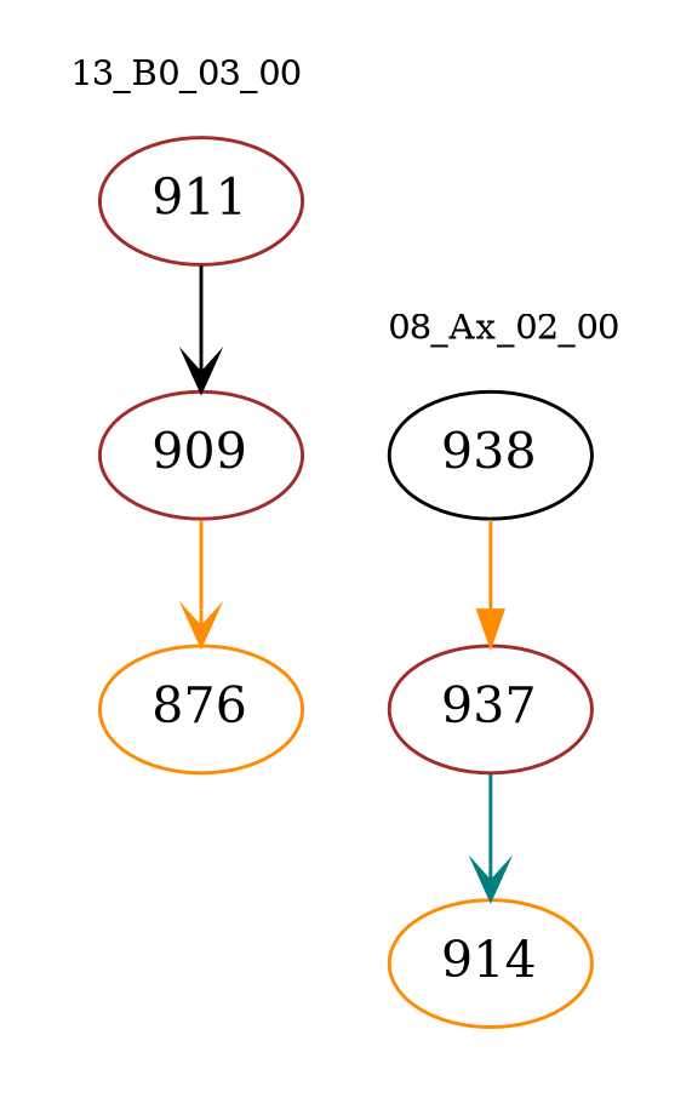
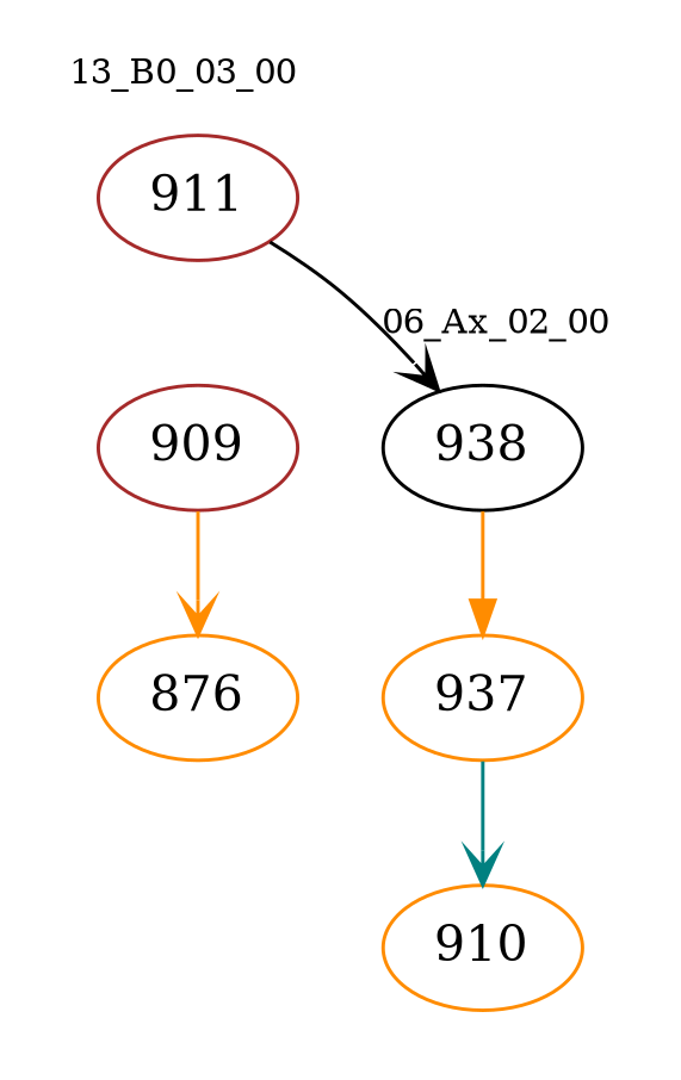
  digraph {
    node [color=brown]
    edge [arrowhead=vee color=darkorange]
    n1 [color=black label=938]
-   n2 [label=937]
-   n3 [color=darkorange label=914]
+   n2 [color=darkorange label=937]
+   n3 [color=darkorange label=910]
    n4 [label=911]
    n5 [label=909]
    n6 [color=darkorange label=876]
    subgraph cluster_1 {
      color=white
      fontsize=10
-     label="08_Ax_02_00"
+     label="06_Ax_02_00"
      n1
      n2
      n3
    }
    subgraph cluster_2 {
      color=white
      fontsize=10
      label="13_B0_03_00"
      n4
      n5
      n6
    }
    n1 -> n2 [arrowhead=normal]
    n2 -> n3 [color=teal]
-   n4 -> n5 [color=black]
+   n4 -> n1 [color=black]
    n5 -> n6
  }
